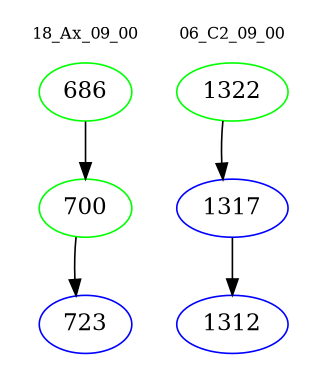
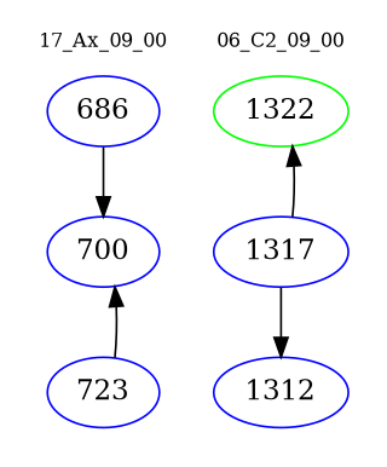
  digraph {
    node [color=blue]
    edge [color=black]
-   n1 [color=green label=686]
-   n2 [color=green label=700]
+   n1 [label=686]
+   n2 [label=700]
    n3 [label=723]
    n4 [color=green label=1322]
    n5 [label=1317]
    n6 [label=1312]
    subgraph cluster_1 {
      color=white
      fontsize=10
-     label="18_Ax_09_00"
+     label="17_Ax_09_00"
      n1
      n2
      n3
    }
    subgraph cluster_2 {
      color=white
      fontsize=10
      label="06_C2_09_00"
      n4
      n5
      n6
    }
    n1 -> n2
-   n2 -> n3
-   n4 -> n5
+   n3 -> n2
+   n5 -> n4
    n5 -> n6
  }
